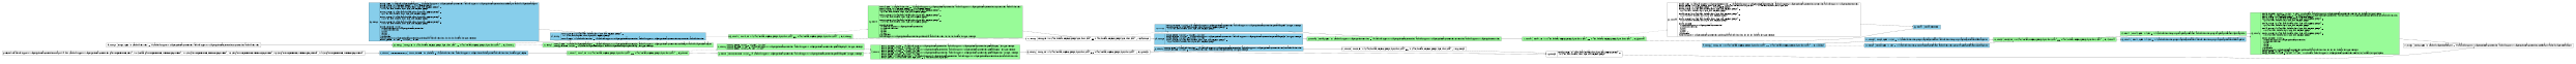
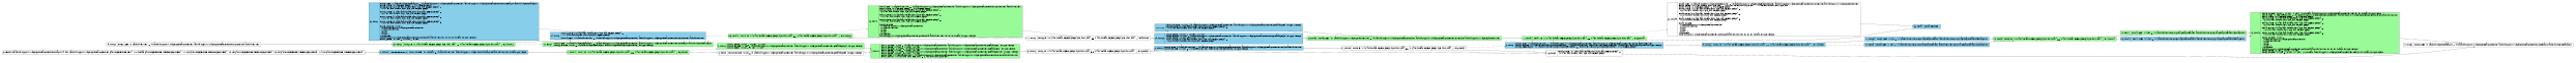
  digraph {
    rankdir=LR
    node [fillcolor=palegreen shape=record style=filled]
    edge [arrowhead=tee]
    n1 [fillcolor=skyblue label="{0\:\ 0x0000|MTH_ENTER_BLOCK\l|0x0000: INVOKE  (r10 I:boolean) = (r9 I:android.view.View) android.support.v7.widget.ViewUtils.isLayoutRtl(android.view.View):boolean type: STATIC \l}"]
    n2 [label="{1\:\ 0x0004|0x0004: IF  (r10 I:?[int, boolean, OBJECT, ARRAY, byte, short, char]) == (0 ?[int, boolean, OBJECT, ARRAY, byte, short, char])  \-\> B:3:0x000e \l}"]
    n3 [label="{2\:\ 0x0006|0x0006: ARITH  (r0 I:int) = (r13 I:int) \- (r11 I:int) \l0x0008: INVOKE  (r1 I:int) = (r9 I:android.support.v7.widget.ActionBarContextView) android.support.v7.widget.ActionBarContextView.getPaddingRight():int type: VIRTUAL \l0x000c: ARITH  (r0 I:int) = (r0 I:int) \- (r1 I:int) \l}"]
-   n4 [label="{3\:\ 0x000e|0x000e: INVOKE  (r0 I:int) = (r9 I:android.support.v7.widget.ActionBarContextView) android.support.v7.widget.ActionBarContextView.getPaddingLeft():int type: VIRTUAL \l}"]
+   n4 [fillcolor=white label="{3\:\ 0x000e|0x000e: INVOKE  (r0 I:int) = (r9 I:android.support.v7.widget.ActionBarContextView) android.support.v7.widget.ActionBarContextView.getPaddingLeft():int type: VIRTUAL \l}"]
    n5 [label="{4\:\ 0x0012|0x0012: INVOKE  (r6 I:int) = (r9 I:android.support.v7.widget.ActionBarContextView) android.support.v7.widget.ActionBarContextView.getPaddingTop():int type: VIRTUAL \l0x0016: ARITH  (r14 I:int) = (r14 I:int) \- (r12 I:int) \l0x0017: INVOKE  (r12 I:int) = (r9 I:android.support.v7.widget.ActionBarContextView) android.support.v7.widget.ActionBarContextView.getPaddingTop():int type: VIRTUAL \l0x001b: ARITH  (r14 I:int) = (r14 I:int) \- (r12 I:int) \l0x001c: INVOKE  (r12 I:int) = (r9 I:android.support.v7.widget.ActionBarContextView) android.support.v7.widget.ActionBarContextView.getPaddingBottom():int type: VIRTUAL \l0x0020: ARITH  (r12 I:int) = (r14 I:int) \- (r12 I:int) \l0x0022: IGET  (r14 I:android.view.View) = (r9 I:android.support.v7.widget.ActionBarContextView) android.support.v7.widget.ActionBarContextView.mClose android.view.View \l0x0024: CONST  (r7 I:?[int, float, short, byte, char]) = (8 ?[int, float, short, byte, char]) \l}"]
    n6 [fillcolor=white label="{5\:\ 0x0026|0x0026: IF  (r14 I:?[int, boolean, OBJECT, ARRAY, byte, short, char]) == (0 ?[int, boolean, OBJECT, ARRAY, byte, short, char])  \-\> B:16:0x005b \l}"]
    n7 [fillcolor=skyblue label="{6\:\ 0x0028|0x0028: IGET  (r14 I:android.view.View) = (r9 I:android.support.v7.widget.ActionBarContextView) android.support.v7.widget.ActionBarContextView.mClose android.view.View \l0x002a: INVOKE  (r14 I:int) = (r14 I:android.view.View) android.view.View.getVisibility():int type: VIRTUAL \l}"]
    n8 [fillcolor=white label="{16\:\ 0x005b|0x005b: MOVE  (r14 I:?[int, float, boolean, short, byte, char, OBJECT, ARRAY]) = \l  (r0 I:?[int, float, boolean, short, byte, char, OBJECT, ARRAY])\l \l}"]
    n9 [fillcolor=white label="{7\:\ 0x002e|0x002e: IF  (r14 I:?[int, boolean, OBJECT, ARRAY, byte, short, char]) == (r7 I:?[int, boolean, OBJECT, ARRAY, byte, short, char])  \-\> B:16:0x005b \l}"]
    n10 [fillcolor=white label="{17\:\ 0x005c|0x005c: IGET  (r0 I:android.widget.LinearLayout) = (r9 I:android.support.v7.widget.ActionBarContextView) android.support.v7.widget.ActionBarContextView.mTitleLayout android.widget.LinearLayout \l}"]
+   n11 [fillcolor=skyblue label="{8\:\ 0x0030|0x0030: IGET  (r14 I:android.view.View) = (r9 I:android.support.v7.widget.ActionBarContextView) android.support.v7.widget.ActionBarContextView.mClose android.view.View \l0x0032: INVOKE  (r14 I:android.view.ViewGroup$LayoutParams) = (r14 I:android.view.View) android.view.View.getLayoutParams():android.view.ViewGroup$LayoutParams type: VIRTUAL \l0x0036: CHECK_CAST  (r14 I:android.view.ViewGroup$MarginLayoutParams) = (android.view.ViewGroup$MarginLayoutParams) (r14 I:?[OBJECT, ARRAY]) \l}"]
    n12 [fillcolor=skyblue label="{9\:\ 0x0038|0x0038: IF  (r10 I:?[int, boolean, OBJECT, ARRAY, byte, short, char]) == (0 ?[int, boolean, OBJECT, ARRAY, byte, short, char])  \-\> B:11:0x003d \l}"]
    n13 [fillcolor=skyblue label="{10\:\ 0x003a|0x003a: IGET  (r1 I:int) = (r14 I:android.view.ViewGroup$MarginLayoutParams) android.view.ViewGroup.MarginLayoutParams.rightMargin int \l}"]
    n14 [fillcolor=skyblue label="{11\:\ 0x003d|0x003d: IGET  (r1 I:int) = (r14 I:android.view.ViewGroup$MarginLayoutParams) android.view.ViewGroup.MarginLayoutParams.leftMargin int \l}"]
    n15 [label="{12\:\ 0x003f|0x003f: IF  (r10 I:?[int, boolean, OBJECT, ARRAY, byte, short, char]) == (0 ?[int, boolean, OBJECT, ARRAY, byte, short, char])  \-\> B:14:0x0044 \l}"]
    n16 [fillcolor=skyblue label="{13\:\ 0x0041|0x0041: IGET  (r14 I:int) = (r14 I:android.view.ViewGroup$MarginLayoutParams) android.view.ViewGroup.MarginLayoutParams.leftMargin int \l}"]
    n17 [label="{14\:\ 0x0044|0x0044: IGET  (r14 I:int) = (r14 I:android.view.ViewGroup$MarginLayoutParams) android.view.ViewGroup.MarginLayoutParams.rightMargin int \l}"]
    n18 [label="{15\:\ 0x0046|0x0046: INVOKE  (r8 I:int) = (r0 I:int), (r1 I:int), (r10 I:boolean) android.support.v7.widget.ActionBarContextView.next(int, int, boolean):int type: STATIC \l0x004a: IGET  (r1 I:android.view.View) = (r9 I:android.support.v7.widget.ActionBarContextView) android.support.v7.widget.ActionBarContextView.mClose android.view.View \l0x004c: MOVE  (r0 I:?[OBJECT, ARRAY]) = (r9 I:?[OBJECT, ARRAY]) \l0x004d: MOVE  (r2 I:?[int, float, boolean, short, byte, char, OBJECT, ARRAY]) = \l  (r8 I:?[int, float, boolean, short, byte, char, OBJECT, ARRAY])\l \l0x004e: MOVE  (r3 I:?[int, float, boolean, short, byte, char, OBJECT, ARRAY]) = \l  (r6 I:?[int, float, boolean, short, byte, char, OBJECT, ARRAY])\l \l0x004f: MOVE  (r4 I:?[int, float, boolean, short, byte, char, OBJECT, ARRAY]) = \l  (r12 I:?[int, float, boolean, short, byte, char, OBJECT, ARRAY])\l \l0x0050: MOVE  (r5 I:?[int, float, boolean, short, byte, char, OBJECT, ARRAY]) = \l  (r10 I:?[int, float, boolean, short, byte, char, OBJECT, ARRAY])\l \l0x0051: INVOKE  (r0 I:int) = \l  (r0 I:android.support.v7.widget.ActionBarContextView)\l  (r1 I:android.view.View)\l  (r2 I:int)\l  (r3 I:int)\l  (r4 I:int)\l  (r5 I:boolean)\l android.support.v7.widget.ActionBarContextView.positionChild(android.view.View, int, int, int, boolean):int type: VIRTUAL \l0x0055: ARITH  (r8 I:int) = (r8 I:int) + (r0 I:int) \l0x0056: INVOKE  (r14 I:int) = (r8 I:int), (r14 I:int), (r10 I:boolean) android.support.v7.widget.ActionBarContextView.next(int, int, boolean):int type: STATIC \l}"]
    n19 [fillcolor=white label="{19\:\ 0x0060|0x0060: IGET  (r0 I:android.view.View) = (r9 I:android.support.v7.widget.ActionBarContextView) android.support.v7.widget.ActionBarContextView.mCustomView android.view.View \l}"]
    n20 [label="{20\:\ 0x0062|0x0062: IF  (r0 I:?[int, boolean, OBJECT, ARRAY, byte, short, char]) != (0 ?[int, boolean, OBJECT, ARRAY, byte, short, char])  \-\> B:24:0x0078 \l}"]
    n21 [fillcolor=skyblue label="{24\:\ 0x0078|0x0078: MOVE  (r2 I:?[int, float, boolean, short, byte, char, OBJECT, ARRAY]) = \l  (r14 I:?[int, float, boolean, short, byte, char, OBJECT, ARRAY])\l \l0x0079: IGET  (r14 I:android.view.View) = (r9 I:android.support.v7.widget.ActionBarContextView) android.support.v7.widget.ActionBarContextView.mCustomView android.view.View \l}"]
    n22 [label="{25\:\ 0x007b|0x007b: IF  (r14 I:?[int, boolean, OBJECT, ARRAY, byte, short, char]) == (0 ?[int, boolean, OBJECT, ARRAY, byte, short, char])  \-\> B:27:0x0086 \l}"]
    n23 [label="{21\:\ 0x0064|0x0064: IGET  (r0 I:android.widget.LinearLayout) = (r9 I:android.support.v7.widget.ActionBarContextView) android.support.v7.widget.ActionBarContextView.mTitleLayout android.widget.LinearLayout \l0x0066: INVOKE  (r0 I:int) = (r0 I:android.widget.LinearLayout) android.widget.LinearLayout.getVisibility():int type: VIRTUAL \l}"]
    n24 [fillcolor=skyblue label="{23\:\ 0x006c|0x006c: IGET  (r1 I:android.widget.LinearLayout) = (r9 I:android.support.v7.widget.ActionBarContextView) android.support.v7.widget.ActionBarContextView.mTitleLayout android.widget.LinearLayout \l0x006e: MOVE  (r0 I:?[OBJECT, ARRAY]) = (r9 I:?[OBJECT, ARRAY]) \l0x006f: MOVE  (r2 I:?[int, float, boolean, short, byte, char, OBJECT, ARRAY]) = \l  (r14 I:?[int, float, boolean, short, byte, char, OBJECT, ARRAY])\l \l0x0070: MOVE  (r3 I:?[int, float, boolean, short, byte, char, OBJECT, ARRAY]) = \l  (r6 I:?[int, float, boolean, short, byte, char, OBJECT, ARRAY])\l \l0x0071: MOVE  (r4 I:?[int, float, boolean, short, byte, char, OBJECT, ARRAY]) = \l  (r12 I:?[int, float, boolean, short, byte, char, OBJECT, ARRAY])\l \l0x0072: MOVE  (r5 I:?[int, float, boolean, short, byte, char, OBJECT, ARRAY]) = \l  (r10 I:?[int, float, boolean, short, byte, char, OBJECT, ARRAY])\l \l0x0073: INVOKE  (r0 I:int) = \l  (r0 I:android.support.v7.widget.ActionBarContextView)\l  (r1 I:android.view.View)\l  (r2 I:int)\l  (r3 I:int)\l  (r4 I:int)\l  (r5 I:boolean)\l android.support.v7.widget.ActionBarContextView.positionChild(android.view.View, int, int, int, boolean):int type: VIRTUAL \l0x0077: ARITH  (r14 I:int) = (r14 I:int) + (r0 I:int) \l}"]
    n25 [label="{26\:\ 0x007d|0x007d: IGET  (r1 I:android.view.View) = (r9 I:android.support.v7.widget.ActionBarContextView) android.support.v7.widget.ActionBarContextView.mCustomView android.view.View \l0x007f: MOVE  (r0 I:?[OBJECT, ARRAY]) = (r9 I:?[OBJECT, ARRAY]) \l0x0080: MOVE  (r3 I:?[int, float, boolean, short, byte, char, OBJECT, ARRAY]) = \l  (r6 I:?[int, float, boolean, short, byte, char, OBJECT, ARRAY])\l \l0x0081: MOVE  (r4 I:?[int, float, boolean, short, byte, char, OBJECT, ARRAY]) = \l  (r12 I:?[int, float, boolean, short, byte, char, OBJECT, ARRAY])\l \l0x0082: MOVE  (r5 I:?[int, float, boolean, short, byte, char, OBJECT, ARRAY]) = \l  (r10 I:?[int, float, boolean, short, byte, char, OBJECT, ARRAY])\l \l0x0083: INVOKE  \l  (r0 I:android.support.v7.widget.ActionBarContextView)\l  (r1 I:android.view.View)\l  (r2 I:int)\l  (r3 I:int)\l  (r4 I:int)\l  (r5 I:boolean)\l android.support.v7.widget.ActionBarContextView.positionChild(android.view.View, int, int, int, boolean):int type: VIRTUAL \l}"]
    n26 [fillcolor=white label="{27\:\ 0x0086|0x0086: IF  (r10 I:?[int, boolean, OBJECT, ARRAY, byte, short, char]) == (0 ?[int, boolean, OBJECT, ARRAY, byte, short, char])  \-\> B:29:0x008e \l}"]
    n27 [fillcolor=skyblue label="{28\:\ 0x0088|0x0088: INVOKE  (r11 I:int) = (r9 I:android.support.v7.widget.ActionBarContextView) android.support.v7.widget.ActionBarContextView.getPaddingLeft():int type: VIRTUAL \l0x008c: MOVE  (r3 I:?[int, float, boolean, short, byte, char, OBJECT, ARRAY]) = \l  (r11 I:?[int, float, boolean, short, byte, char, OBJECT, ARRAY])\l \l}"]
    n28 [fillcolor=skyblue label="{29\:\ 0x008e|0x008e: ARITH  (r13 I:int) = (r13 I:int) \- (r11 I:int) \l0x008f: INVOKE  (r11 I:int) = (r9 I:android.support.v7.widget.ActionBarContextView) android.support.v7.widget.ActionBarContextView.getPaddingRight():int type: VIRTUAL \l0x0093: ARITH  (r13 I:int) = (r13 I:int) \- (r11 I:int) \l0x0094: MOVE  (r3 I:?[int, float, boolean, short, byte, char, OBJECT, ARRAY]) = \l  (r13 I:?[int, float, boolean, short, byte, char, OBJECT, ARRAY])\l \l}"]
    n29 [label="{30\:\ 0x0095|0x0095: IGET  (r11 I:android.support.v7.widget.ActionMenuView) = (r9 I:android.support.v7.widget.ActionBarContextView) android.support.v7.widget.ActionBarContextView.mMenuView android.support.v7.widget.ActionMenuView \l}"]
    n30 [label="{31\:\ 0x0097|0x0097: IF  (r11 I:?[int, boolean, OBJECT, ARRAY, byte, short, char]) == (0 ?[int, boolean, OBJECT, ARRAY, byte, short, char])  \-\> B:33:0x00a4 \l}"]
    n31 [fillcolor=white label="{32\:\ 0x0099|0x0099: IGET  (r2 I:android.support.v7.widget.ActionMenuView) = (r9 I:android.support.v7.widget.ActionBarContextView) android.support.v7.widget.ActionBarContextView.mMenuView android.support.v7.widget.ActionMenuView \l0x009b: ARITH  (r10 I:?[int, boolean, short, byte, char]) = (r10 I:?[int, boolean, short, byte, char]) ^ (1 ?[boolean, int, float, short, byte, char]) \l0x009d: MOVE  (r1 I:?[OBJECT, ARRAY]) = (r9 I:?[OBJECT, ARRAY]) \l0x009e: MOVE  (r4 I:?[int, float, boolean, short, byte, char, OBJECT, ARRAY]) = \l  (r6 I:?[int, float, boolean, short, byte, char, OBJECT, ARRAY])\l \l0x009f: MOVE  (r5 I:?[int, float, boolean, short, byte, char, OBJECT, ARRAY]) = \l  (r12 I:?[int, float, boolean, short, byte, char, OBJECT, ARRAY])\l \l0x00a0: MOVE  (r6 I:?[int, float, boolean, short, byte, char, OBJECT, ARRAY]) = \l  (r10 I:?[int, float, boolean, short, byte, char, OBJECT, ARRAY])\l \l0x00a1: INVOKE  \l  (r1 I:android.support.v7.widget.ActionBarContextView)\l  (r2 I:android.view.View)\l  (r3 I:int)\l  (r4 I:int)\l  (r5 I:int)\l  (r9 I:boolean)\l android.support.v7.widget.ActionBarContextView.positionChild(android.view.View, int, int, int, boolean):int type: VIRTUAL \l}"]
    n32 [fillcolor=skyblue label="{33\:\ 0x00a4|0x00a4: RETURN   \l}"]
    n33 [fillcolor=white label="{protected void android.support.v7.widget.ActionBarContextView.onLayout((r9 'this' I:android.support.v7.widget.ActionBarContextView A[IMMUTABLE_TYPE, THIS]), (r10 I:boolean A[IMMUTABLE_TYPE, METHOD_ARGUMENT]), (r11 I:int A[IMMUTABLE_TYPE, METHOD_ARGUMENT]), (r12 I:int A[IMMUTABLE_TYPE, METHOD_ARGUMENT]), (r13 I:int A[IMMUTABLE_TYPE, METHOD_ARGUMENT]), (r14 I:int A[IMMUTABLE_TYPE, METHOD_ARGUMENT])) }"]
    n1 -> n2 [arrowhead=onormal]
    n2 -> n3 [arrowhead=onormal style=dashed]
    n2 -> n4 [arrowhead=onormal]
    n3 -> n5
    n4 -> n5 [arrowhead=onormal]
    n5 -> n6 [arrowhead=odot]
    n6 -> n7 [style=dashed]
    n6 -> n8
    n7 -> n9
    n8 -> n10
    n9 -> n8 [arrowhead=odot]
+   n9 -> n11 [style=dashed]
+   n11 -> n12
    n12 -> n13 [arrowhead=odot style=dashed]
    n12 -> n14 [arrowhead=onormal]
    n13 -> n15
    n14 -> n15 [arrowhead=onormal]
    n15 -> n16 [style=dashed]
    n15 -> n17 [arrowhead=odot]
    n16 -> n18
    n17 -> n18 [arrowhead=odot]
    n18 -> n10
    n19 -> n20
    n20 -> n21 [arrowhead=onormal]
    n20 -> n23 [arrowhead=onormal style=dashed]
    n21 -> n22
    n22 -> n25 [arrowhead=onormal style=dashed]
    n22 -> n26
    n24 -> n21
    n25 -> n26 [arrowhead=onormal]
    n26 -> n27 [style=dashed]
    n26 -> n28 [arrowhead=onormal]
    n27 -> n29 [arrowhead=onormal]
    n28 -> n29 [arrowhead=onormal]
    n29 -> n30 [arrowhead=odot]
    n30 -> n31 [arrowhead=odot style=dashed]
    n30 -> n32 [arrowhead=onormal]
    n31 -> n32
    n33 -> n1 [arrowhead=onormal]
  }
